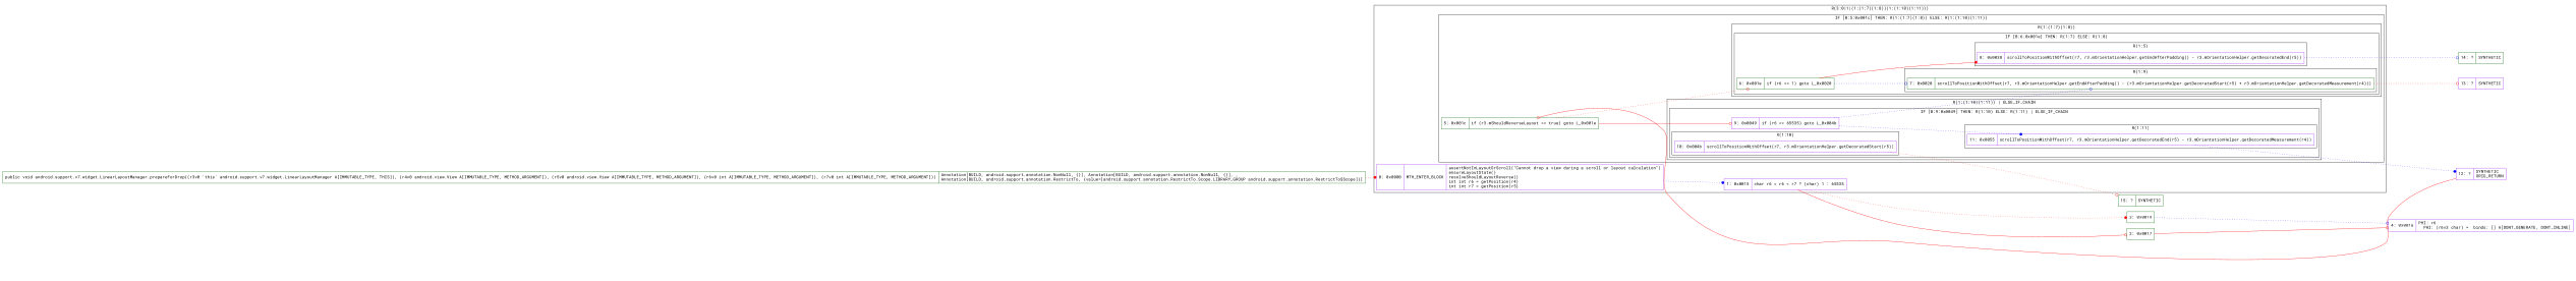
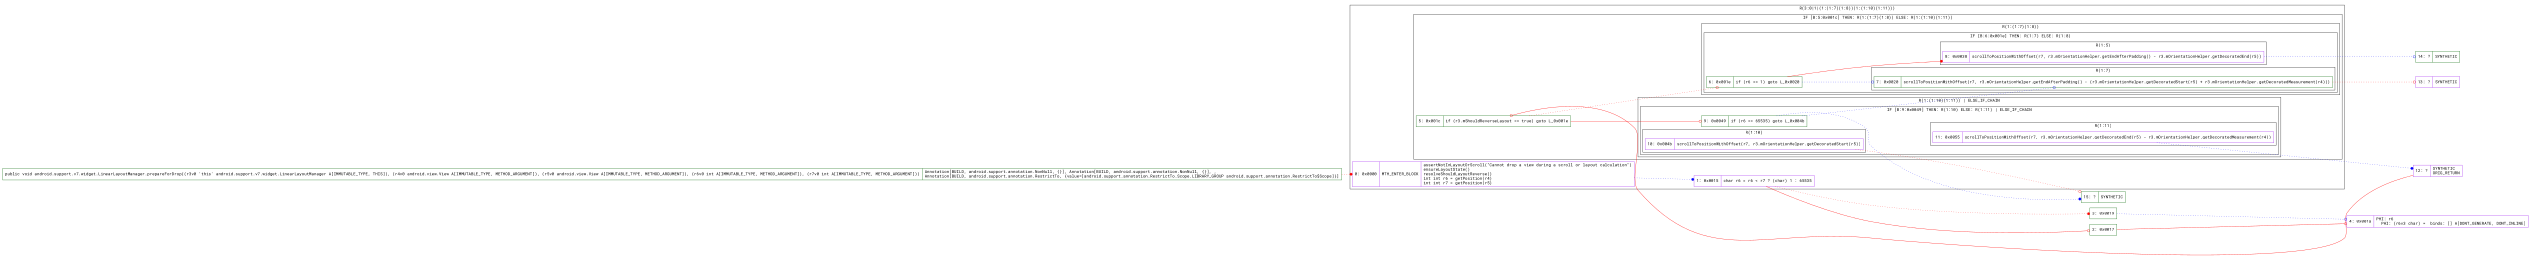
  digraph {
    fontname="Roboto Mono"
    rankdir=LR
    node [color=darkgreen fontname="Roboto Mono" shape=record]
    edge [arrowhead=odot color=red fontname="Roboto Mono" style=dotted]
    n1 [label="{7\:\ 0x0020|scrollToPositionWithOffset(r7, r3.mOrientationHelper.getEndAfterPadding() \- (r3.mOrientationHelper.getDecoratedStart(r5) + r3.mOrientationHelper.getDecoratedMeasurement(r4)))\l}"]
    n2 [color=purple label="{8\:\ 0x0038|scrollToPositionWithOffset(r7, r3.mOrientationHelper.getEndAfterPadding() \- r3.mOrientationHelper.getDecoratedEnd(r5))\l}"]
    n3 [label="{6\:\ 0x001e|if (r6 == 1) goto L_0x0020\l}"]
    n4 [color=purple label="{10\:\ 0x004b|scrollToPositionWithOffset(r7, r3.mOrientationHelper.getDecoratedStart(r5))\l}"]
    n5 [color=purple label="{11\:\ 0x0055|scrollToPositionWithOffset(r7, r3.mOrientationHelper.getDecoratedEnd(r5) \- r3.mOrientationHelper.getDecoratedMeasurement(r4))\l}"]
-   n6 [color=purple label="{9\:\ 0x0049|if (r6 == 65535) goto L_0x004b\l}"]
+   n6 [label="{9\:\ 0x0049|if (r6 == 65535) goto L_0x004b\l}"]
    n7 [label="{5\:\ 0x001c|if (r3.mShouldReverseLayout == true) goto L_0x001e\l}"]
    n8 [color=purple label="{0\:\ 0x0000|MTH_ENTER_BLOCK\l|assertNotInLayoutOrScroll(\"Cannot drop a view during a scroll or layout calculation\")\lensureLayoutState()\lresolveShouldLayoutReverse()\lint int r6 = getPosition(r4)\lint int r7 = getPosition(r5)\l}"]
    n9 [color=purple label="{1\:\ 0x0015|char r6 = r6 \< r7 ? (char) 1 : 65535\l}"]
    n10 [color=purple label="{13\:\ ?|SYNTHETIC\l}"]
    n11 [label="{14\:\ ?|SYNTHETIC\l}"]
    n12 [label="{15\:\ ?|SYNTHETIC\l}"]
    n13 [color=purple label="{12\:\ ?|SYNTHETIC\lORIG_RETURN\l}"]
    n14 [label="{2\:\ 0x0017}"]
    n15 [label="{3\:\ 0x0019}"]
    n16 [color=purple label="{4\:\ 0x001a|PHI: r6 \l  PHI: (r6v3 char) =  binds: [] A[DONT_GENERATE, DONT_INLINE]\l}"]
    n17 [label="{public void android.support.v7.widget.LinearLayoutManager.prepareForDrop((r3v0 'this' android.support.v7.widget.LinearLayoutManager A[IMMUTABLE_TYPE, THIS]), (r4v0 android.view.View A[IMMUTABLE_TYPE, METHOD_ARGUMENT]), (r5v0 android.view.View A[IMMUTABLE_TYPE, METHOD_ARGUMENT]), (r6v0 int A[IMMUTABLE_TYPE, METHOD_ARGUMENT]), (r7v0 int A[IMMUTABLE_TYPE, METHOD_ARGUMENT]))  | Annotation[BUILD, android.support.annotation.NonNull, \{\}], Annotation[BUILD, android.support.annotation.NonNull, \{\}], , \lAnnotation[BUILD, android.support.annotation.RestrictTo, \{value=[android.support.annotation.RestrictTo.Scope.LIBRARY_GROUP android.support.annotation.RestrictTo$Scope]\}]\l}"]
    subgraph cluster_1 {
      label="R(3:0|1|(1:(1:7)(1:8))(1:(1:10)(1:11)))"
      n8
      n9
      subgraph cluster_2 {
        label="IF [B:5:0x001c] THEN: R(1:(1:7)(1:8)) ELSE: R(1:(1:10)(1:11))"
        n7
        subgraph cluster_3 {
          label="R(1:(1:7)(1:8))"
          subgraph cluster_4 {
            label="IF [B:6:0x001e] THEN: R(1:7) ELSE: R(1:8)"
            n3
            subgraph cluster_5 {
-             label="R(1:9)"
+             label="R(1:7)"
              n1
            }
            subgraph cluster_6 {
              label="R(1:5)"
              n2
            }
          }
        }
        subgraph cluster_7 {
          label="R(1:(1:10)(1:11)) | ELSE_IF_CHAIN\l"
          subgraph cluster_8 {
            label="IF [B:9:0x0049] THEN: R(1:10) ELSE: R(1:11) | ELSE_IF_CHAIN\l"
            n6
            subgraph cluster_9 {
              label="R(1:10)"
              n4
            }
            subgraph cluster_10 {
              label="R(1:11)"
              n5
            }
          }
        }
      }
    }
    n1 -> n10
    n2 -> n11 [color=blue]
    n3 -> n1 [color=blue]
    n3 -> n2 [arrowhead=dot style=solid]
    n4 -> n12
    n5 -> n13 [arrowhead=dot color=blue]
    n6 -> n1 [color=blue]
-   n6 -> n5 [arrowhead=dot color=blue]
+   n6 -> n12 [arrowhead=dot color=blue]
    n7 -> n3
    n7 -> n6 [style=solid]
    n8 -> n9 [arrowhead=dot color=blue]
    n9 -> n14 [style=solid]
    n9 -> n15 [arrowhead=dot]
    n13 -> n7 [style=solid]
    n14 -> n16 [style=solid]
    n15 -> n16 [color=blue]
    n17 -> n8 [arrowhead=dot]
  }
